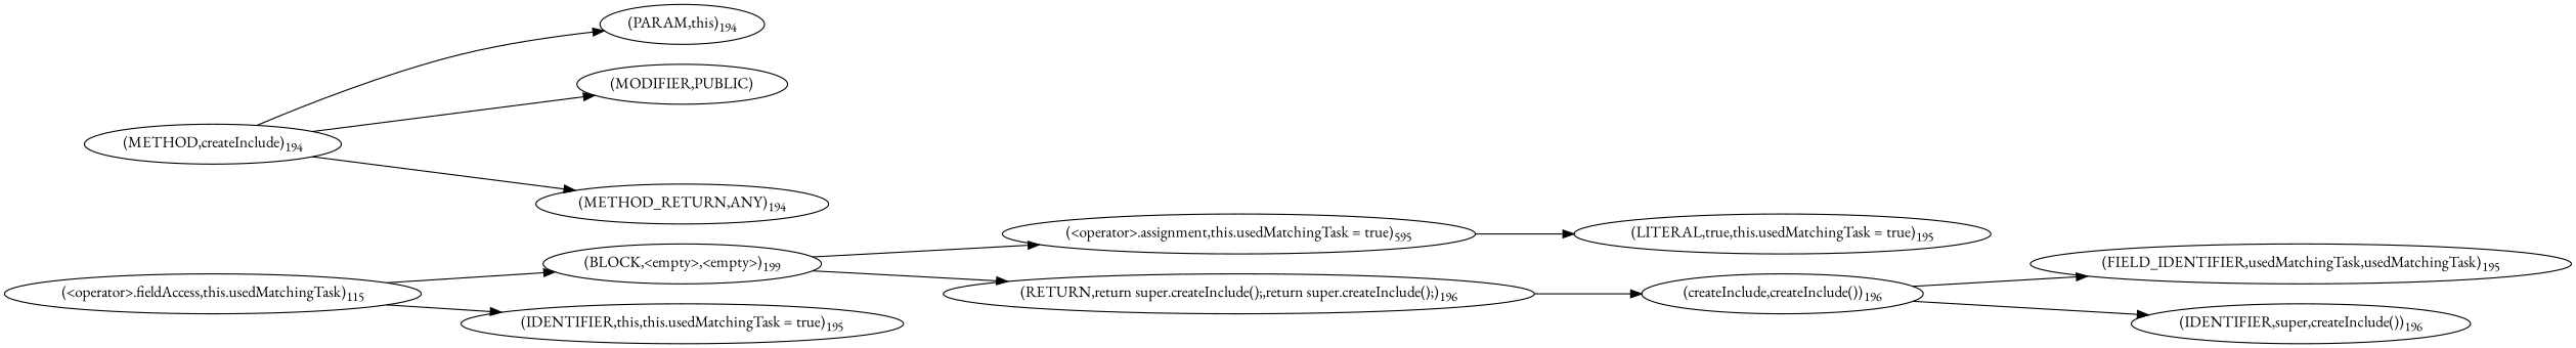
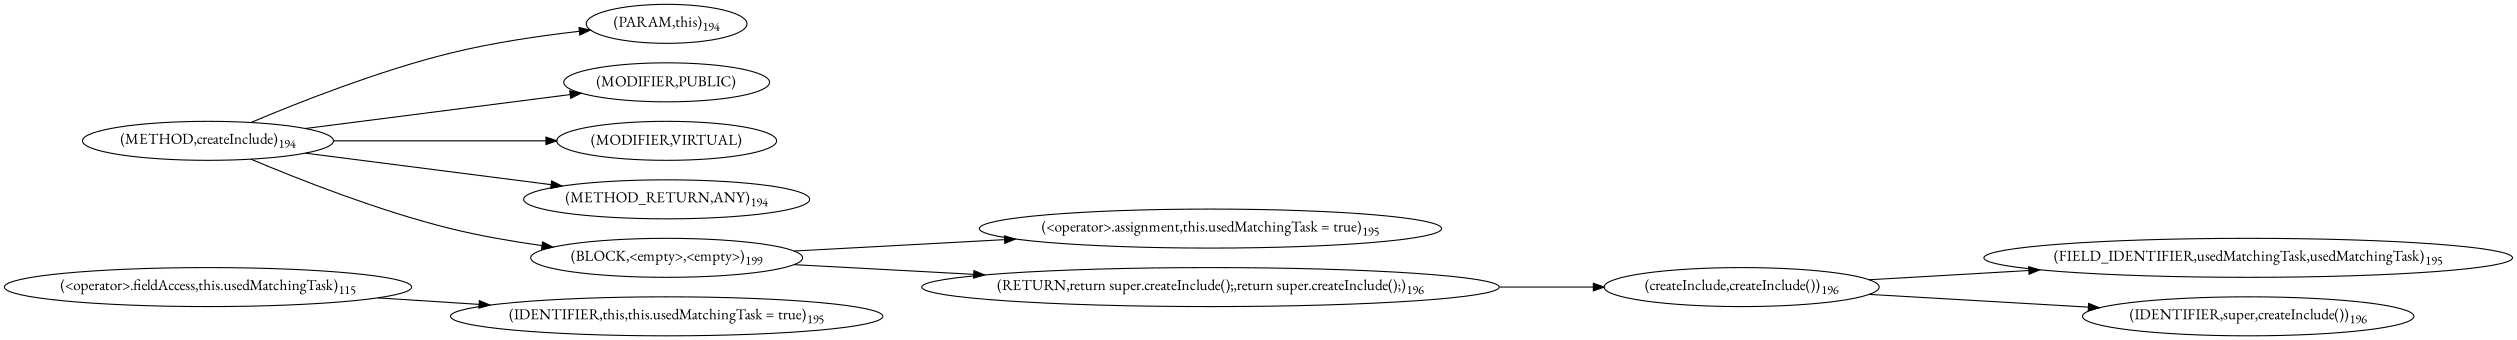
  digraph {
    fontname="EB Garamond"
    rankdir=LR
    node [fontname="EB Garamond"]
    edge [fontname="EB Garamond"]
    n1 [label=<(METHOD,createInclude)<SUB>194</SUB>>]
    n2 [label=<(PARAM,this)<SUB>194</SUB>>]
    n3 [label=<(BLOCK,&lt;empty&gt;,&lt;empty&gt;)<SUB>199</SUB>>]
    n4 [label=<(MODIFIER,PUBLIC)>]
+   n5 [label=<(MODIFIER,VIRTUAL)>]
    n6 [label=<(METHOD_RETURN,ANY)<SUB>194</SUB>>]
-   n7 [label=<(&lt;operator&gt;.assignment,this.usedMatchingTask = true)<SUB>595</SUB>>]
+   n7 [label=<(&lt;operator&gt;.assignment,this.usedMatchingTask = true)<SUB>195</SUB>>]
    n8 [label=<(RETURN,return super.createInclude();,return super.createInclude();)<SUB>196</SUB>>]
-   n9 [label=<(LITERAL,true,this.usedMatchingTask = true)<SUB>195</SUB>>]
    n10 [label=<(createInclude,createInclude())<SUB>196</SUB>>]
    n11 [label=<(&lt;operator&gt;.fieldAccess,this.usedMatchingTask)<SUB>115</SUB>>]
    n12 [label=<(IDENTIFIER,this,this.usedMatchingTask = true)<SUB>195</SUB>>]
    n13 [label=<(FIELD_IDENTIFIER,usedMatchingTask,usedMatchingTask)<SUB>195</SUB>>]
    n14 [label=<(IDENTIFIER,super,createInclude())<SUB>196</SUB>>]
    n1 -> n2
-   n11 -> n3
+   n1 -> n3
    n1 -> n4
+   n1 -> n5
    n1 -> n6
    n3 -> n7
    n3 -> n8
-   n7 -> n9
    n8 -> n10
    n10 -> n13
    n10 -> n14
    n11 -> n12
  }
